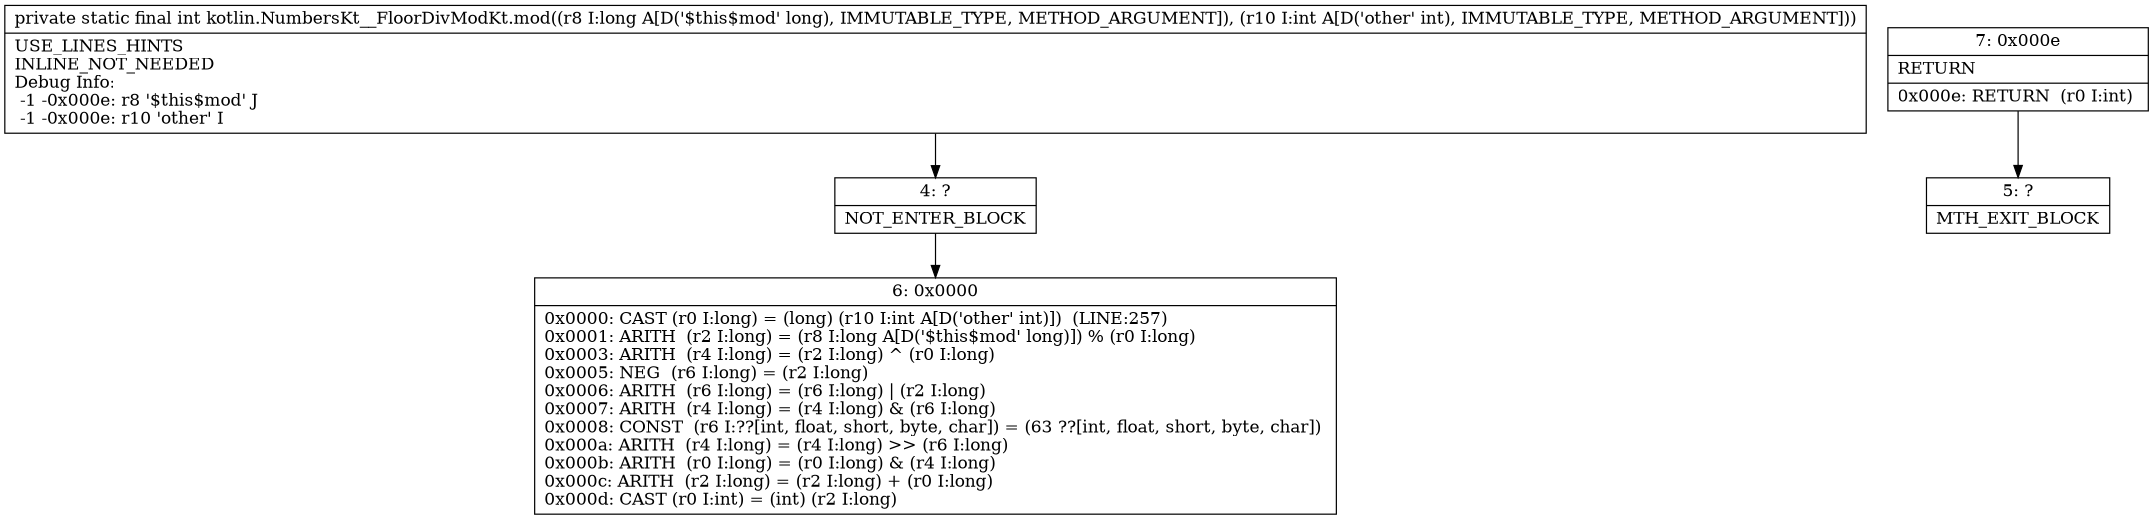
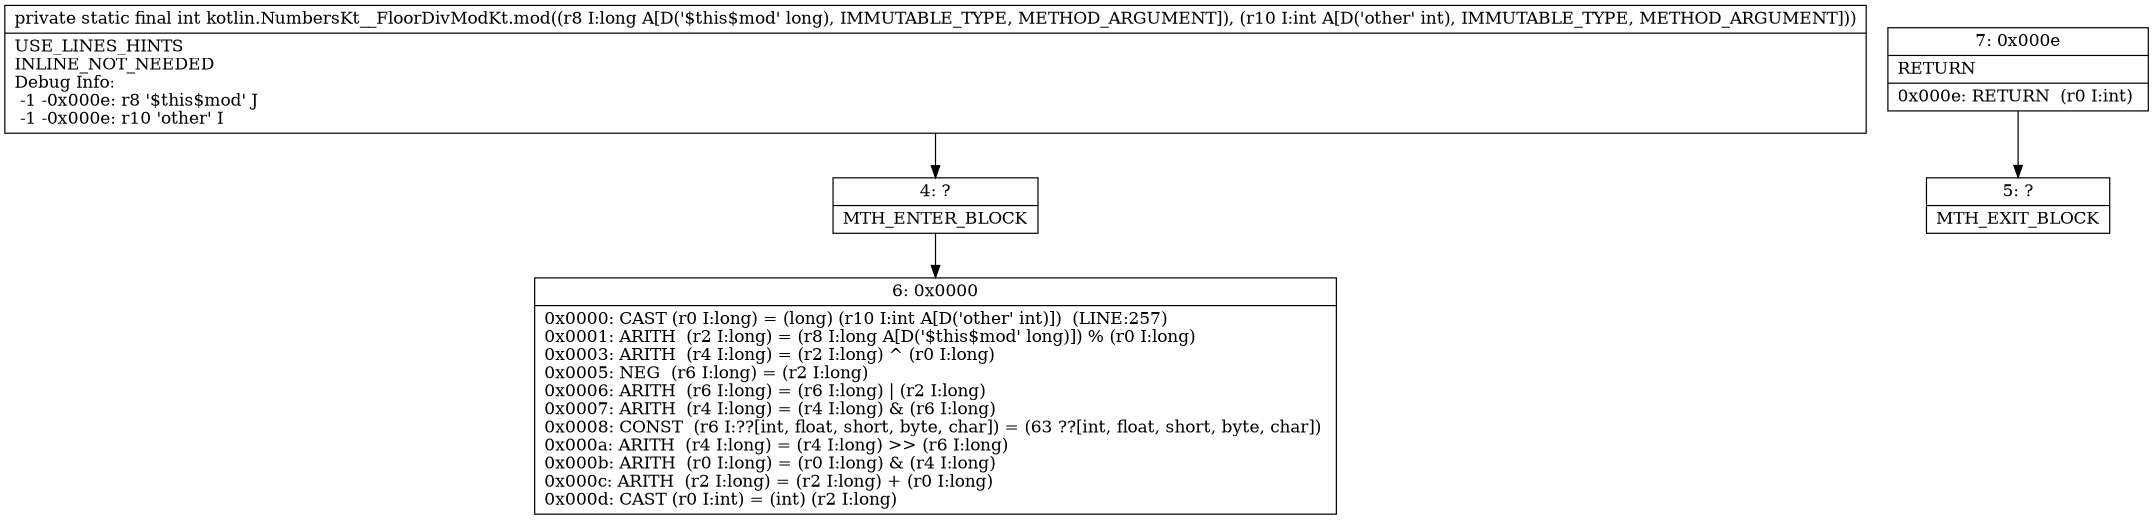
  digraph {
    node [shape=record]
-   n1 [label="{4\:\ ?|NOT_ENTER_BLOCK\l}"]
+   n1 [label="{4\:\ ?|MTH_ENTER_BLOCK\l}"]
    n2 [label="{6\:\ 0x0000|0x0000: CAST (r0 I:long) = (long) (r10 I:int A[D('other' int)])  (LINE:257)\l0x0001: ARITH  (r2 I:long) = (r8 I:long A[D('$this$mod' long)]) % (r0 I:long) \l0x0003: ARITH  (r4 I:long) = (r2 I:long) ^ (r0 I:long) \l0x0005: NEG  (r6 I:long) = (r2 I:long) \l0x0006: ARITH  (r6 I:long) = (r6 I:long) \| (r2 I:long) \l0x0007: ARITH  (r4 I:long) = (r4 I:long) & (r6 I:long) \l0x0008: CONST  (r6 I:??[int, float, short, byte, char]) = (63 ??[int, float, short, byte, char]) \l0x000a: ARITH  (r4 I:long) = (r4 I:long) \>\> (r6 I:long) \l0x000b: ARITH  (r0 I:long) = (r0 I:long) & (r4 I:long) \l0x000c: ARITH  (r2 I:long) = (r2 I:long) + (r0 I:long) \l0x000d: CAST (r0 I:int) = (int) (r2 I:long) \l}"]
    n3 [label="{7\:\ 0x000e|RETURN\l|0x000e: RETURN  (r0 I:int) \l}"]
    n4 [label="{5\:\ ?|MTH_EXIT_BLOCK\l}"]
    n5 [label="{private static final int kotlin.NumbersKt__FloorDivModKt.mod((r8 I:long A[D('$this$mod' long), IMMUTABLE_TYPE, METHOD_ARGUMENT]), (r10 I:int A[D('other' int), IMMUTABLE_TYPE, METHOD_ARGUMENT]))  | USE_LINES_HINTS\lINLINE_NOT_NEEDED\lDebug Info:\l  \-1 \-0x000e: r8 '$this$mod' J\l  \-1 \-0x000e: r10 'other' I\l}"]
    n1 -> n2
    n3 -> n4
    n5 -> n1
  }
